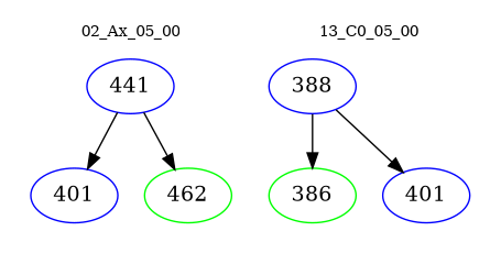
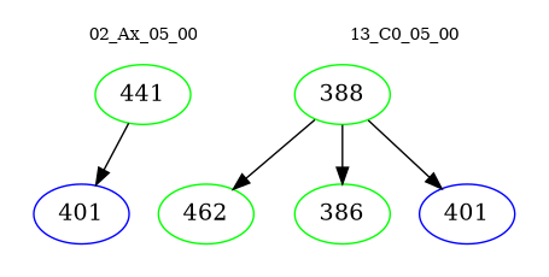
  digraph {
    node [color=blue]
    edge [color=black]
-   n1 [label=441]
+   n1 [color=green label=441]
    n2 [label=401]
    n3 [color=green label=462]
-   n4 [label=388]
+   n4 [color=green label=388]
    n5 [color=green label=386]
    n6 [label=401]
    subgraph cluster_1 {
      color=white
      fontsize=10
      label="02_Ax_05_00"
      n1
      n2
      n3
    }
    subgraph cluster_2 {
      color=white
      fontsize=10
      label="13_C0_05_00"
      n4
      n5
      n6
    }
    n1 -> n2
-   n1 -> n3
+   n4 -> n3
    n4 -> n5
    n4 -> n6
  }
